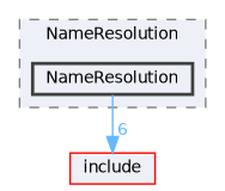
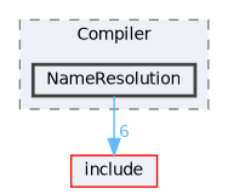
  digraph {
    compound=true
    node [fillcolor="#edf0f7" fontname=Helvetica fontsize=10 shape=box]
    n1 [color=grey25 height=0.2 label=NameResolution style="filled,bold" width=0.4]
    n2 [color=red height=0.2 label=include style=filled width=0.4]
    subgraph cluster_1 {
      bgcolor="#edf0f7"
      fontname=Helvetica
      fontsize=10
-     label=NameResolution
+     label=Compiler
      pencolor=grey50
      style="filled,dashed"
      n1
    }
    n1 -> n2 [color=steelblue1 fontcolor=steelblue1 fontname=Helvetica fontsize=10 headlabel=6 labeldistance=1.5 labelfontname=Helvetica labelfontsize=10]
  }
